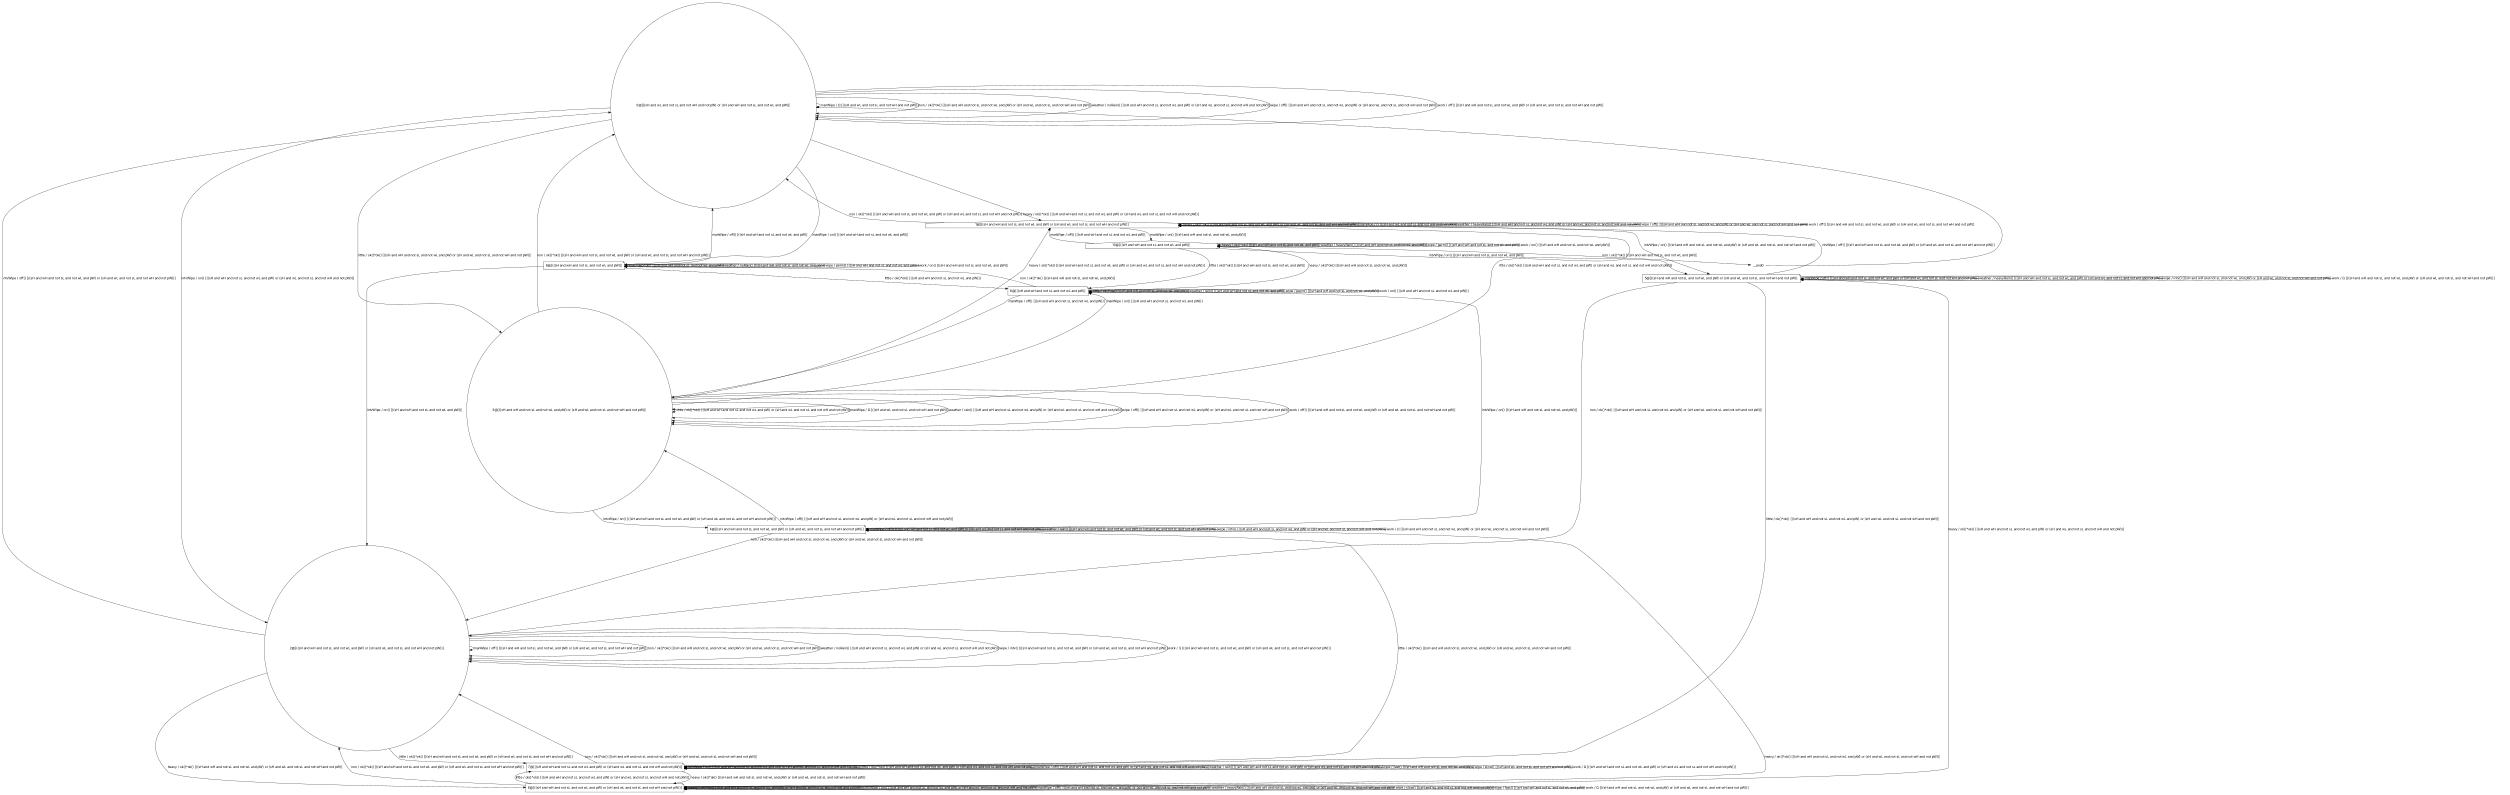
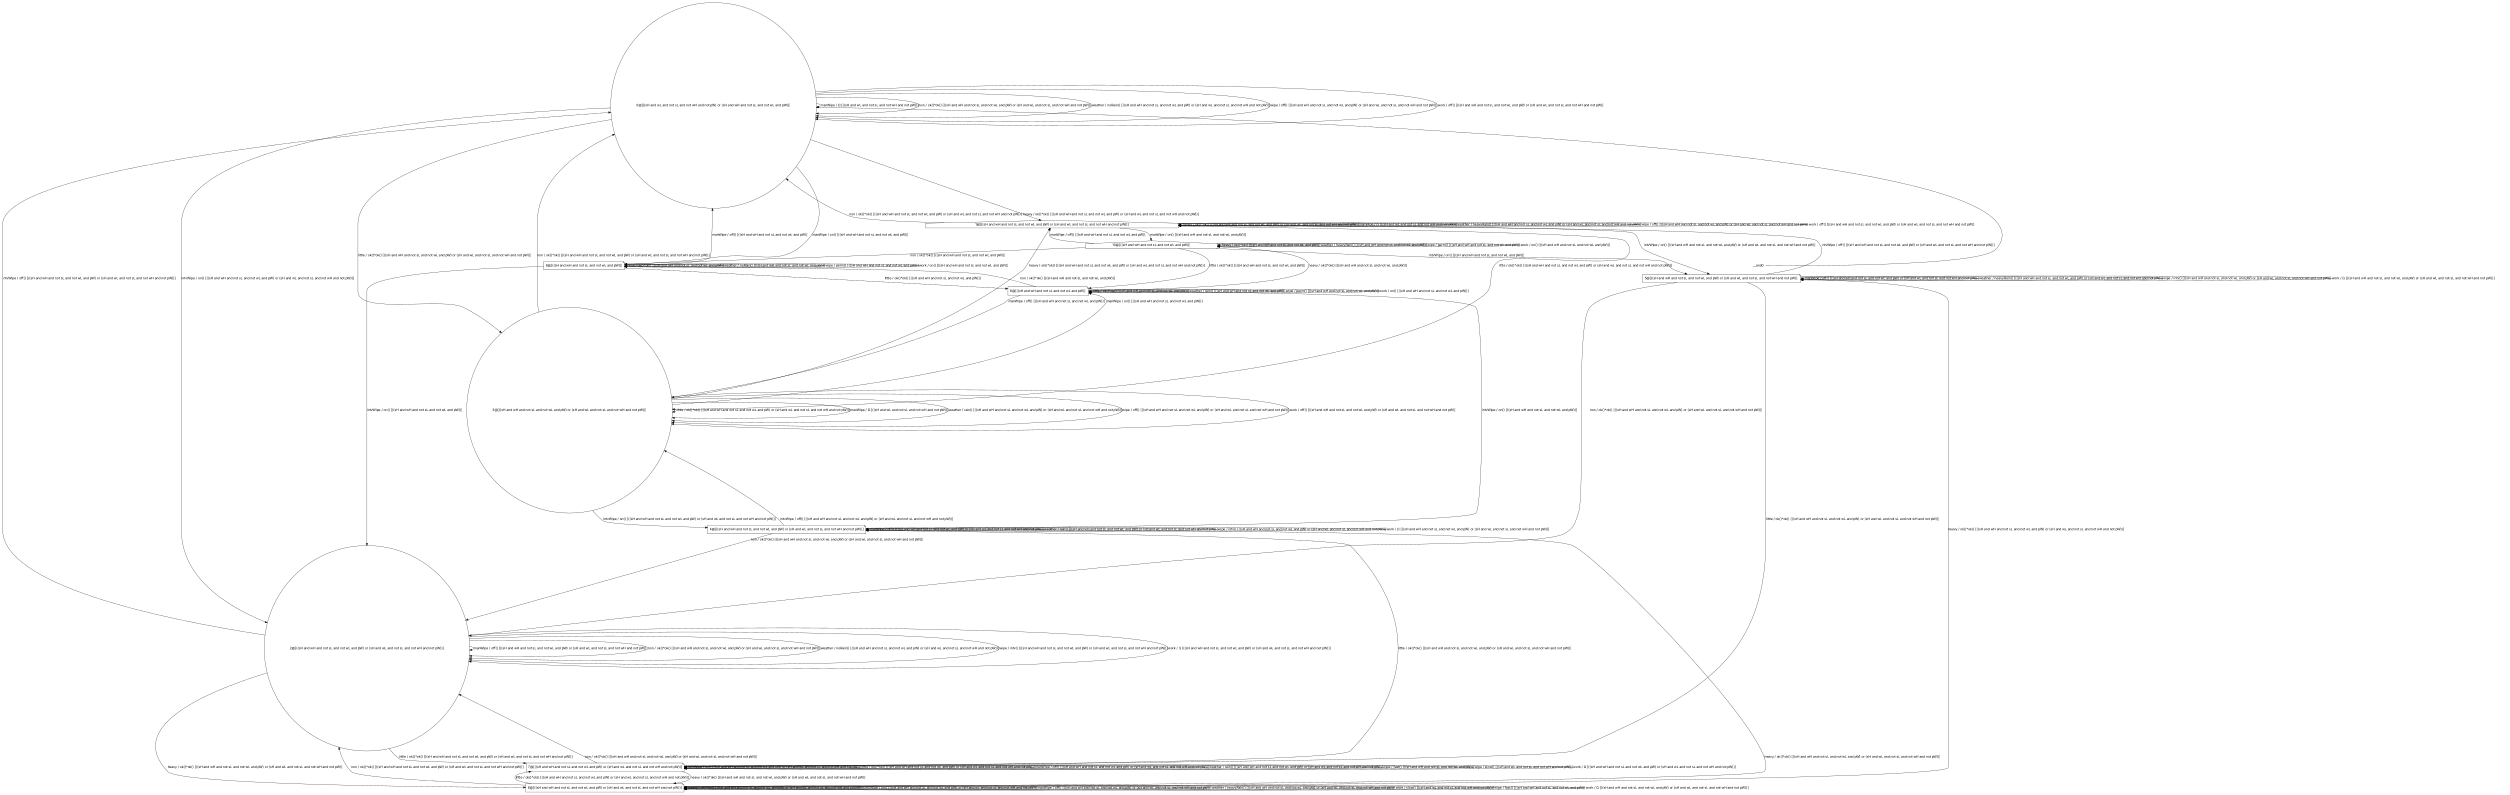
  digraph {
    fontname=Inter
    node [fontname=Inter shape=note]
    edge [fontname=Inter lblstyle="above, sloped"]
    n1 [label="0@[((sH and wL and not sL and not wH and not pW) or (sH and wH and not sL and not wL and pW))]" shape=circle]
    n2 [label="1@[((sH and wH and not sL and not wL and pW) or (sH and wL and not sL and not wH and not pW))]" shape=house]
    n3 [label="2@[((sH and wH and not sL and not wL and pW) or (sH and wL and not sL and not wH and not pW))]" shape=circle]
    n4 [label="3@[((sH and wH and not sL and not wL and pW) or (sH and wL and not sL and not wH and not pW))]" shape=circle]
    n5 [label="8@[((sH and wH and not sL and not wL and pW))]"]
    n6 [label="5@[((sH and wH and not sL and not wL and pW) or (sH and wL and not sL and not wH and not pW))]"]
    n7 [label="10@[((sH and wH and not sL and not wL and pW))]" shape=house]
    n8 [label="6@[((sH and wH and not sL and not wL and pW) or (sH and wL and not sL and not wH and not pW))]"]
    n9 [label="7@[((sH and wH and not sL and not wL and pW) or (sH and wL and not sL and not wH and not pW))]"]
    n10 [label="4@[((sH and wH and not sL and not wL and pW) or (sH and wL and not sL and not wH and not pW))]"]
    n11 [label="9@[((sH and wH and not sL and not wL and pW))]"]
    n12 [height=0 label=__and0 shape=none width=0]
    n1 -> n1 [label="manWipe / Ω [((sH and wL and not sL and not wH and not pW))]"]
    n1 -> n1 [label="non / ok()*ok() [((sH and wH and not sL and not wL and pW) or (sH and wL and not sL and not wH and not pW))]"]
    n1 -> n1 [label="weather / noRain() [((sH and wH and not sL and not wL and pW) or (sH and wL and not sL and not wH and not pW))]"]
    n1 -> n1 [label="wipe / off() [((sH and wH and not sL and not wL and pW) or (sH and wL and not sL and not wH and not pW))]"]
    n1 -> n1 [label="work / off() [((sH and wH and not sL and not wL and pW) or (sH and wL and not sL and not wH and not pW))]"]
    n1 -> n2 [label="heavy / ok()*ok() [((sH and wH and not sL and not wL and pW) or (sH and wL and not sL and not wH and not pW))]"]
    n1 -> n3 [label="intvWipe / on() [((sH and wH and not sL and not wL and pW) or (sH and wL and not sL and not wH and not pW))]"]
    n1 -> n4 [label="little / ok()*ok() [((sH and wH and not sL and not wL and pW) or (sH and wL and not sL and not wH and not pW))]"]
    n1 -> n5 [label="manWipe / on() [((sH and wH and not sL and not wL and pW))]"]
    n2 -> n1 [label="non / ok()*ok() [((sH and wH and not sL and not wL and pW) or (sH and wL and not sL and not wH and not pW))]"]
    n2 -> n2 [label="heavy / ok()*ok() [((sH and wH and not sL and not wL and pW) or (sH and wL and not sL and not wH and not pW))]"]
    n2 -> n2 [label="manWipe / Ω [((sH and wL and not sL and not wH and not pW))]"]
    n2 -> n2 [label="weather / heavyRain() [((sH and wH and not sL and not wL and pW) or (sH and wL and not sL and not wH and not pW))]"]
    n2 -> n2 [label="wipe / off() [((sH and wH and not sL and not wL and pW) or (sH and wL and not sL and not wH and not pW))]"]
    n2 -> n2 [label="work / off() [((sH and wH and not sL and not wL and pW) or (sH and wL and not sL and not wH and not pW))]"]
    n2 -> n4 [label="little / ok()*ok() [((sH and wH and not sL and not wL and pW) or (sH and wL and not sL and not wH and not pW))]"]
    n2 -> n6 [label="intvWipe / on() [((sH and wH and not sL and not wL and pW) or (sH and wL and not sL and not wH and not pW))]"]
    n2 -> n7 [label="manWipe / on() [((sH and wH and not sL and not wL and pW))]"]
    n3 -> n1 [label="intvWipe / off() [((sH and wH and not sL and not wL and pW) or (sH and wL and not sL and not wH and not pW))]"]
    n3 -> n3 [label="manWipe / off() [((sH and wH and not sL and not wL and pW) or (sH and wL and not sL and not wH and not pW))]"]
    n3 -> n3 [label="non / ok()*ok() [((sH and wH and not sL and not wL and pW) or (sH and wL and not sL and not wH and not pW))]"]
    n3 -> n3 [label="weather / noRain() [((sH and wH and not sL and not wL and pW) or (sH and wL and not sL and not wH and not pW))]"]
    n3 -> n3 [label="wipe / intv() [((sH and wH and not sL and not wL and pW) or (sH and wL and not sL and not wH and not pW))]"]
    n3 -> n3 [label="work / Ω [((sH and wH and not sL and not wL and pW) or (sH and wL and not sL and not wH and not pW))]"]
    n3 -> n8 [label="heavy / ok()*ok() [((sH and wH and not sL and not wL and pW) or (sH and wL and not sL and not wH and not pW))]"]
    n3 -> n9 [label="little / ok()*ok() [((sH and wH and not sL and not wL and pW) or (sH and wL and not sL and not wH and not pW))]"]
    n4 -> n1 [label="non / ok()*ok() [((sH and wH and not sL and not wL and pW) or (sH and wL and not sL and not wH and not pW))]"]
    n4 -> n2 [label="heavy / ok()*ok() [((sH and wH and not sL and not wL and pW) or (sH and wL and not sL and not wH and not pW))]"]
    n4 -> n4 [label="little / ok()*ok() [((sH and wH and not sL and not wL and pW) or (sH and wL and not sL and not wH and not pW))]"]
    n4 -> n4 [label="manWipe / Ω [((sH and wL and not sL and not wH and not pW))]"]
    n4 -> n4 [label="weather / rain() [((sH and wH and not sL and not wL and pW) or (sH and wL and not sL and not wH and not pW))]"]
    n4 -> n4 [label="wipe / off() [((sH and wH and not sL and not wL and pW) or (sH and wL and not sL and not wH and not pW))]"]
    n4 -> n4 [label="work / off() [((sH and wH and not sL and not wL and pW) or (sH and wL and not sL and not wH and not pW))]"]
    n4 -> n10 [label="intvWipe / on() [((sH and wH and not sL and not wL and pW) or (sH and wL and not sL and not wH and not pW))]"]
    n4 -> n11 [label="manWipe / on() [((sH and wH and not sL and not wL and pW))]"]
    n5 -> n1 [label="manWipe / off() [((sH and wH and not sL and not wL and pW))]"]
    n5 -> n3 [label="intvWipe / on() [((sH and wH and not sL and not wL and pW))]"]
    n5 -> n5 [label="non / ok()*ok() [((sH and wH and not sL and not wL and pW))]"]
    n5 -> n5 [label="weather / noRain() [((sH and wH and not sL and not wL and pW))]"]
    n5 -> n5 [label="wipe / perm() [((sH and wH and not sL and not wL and pW))]"]
    n5 -> n5 [label="work / on() [((sH and wH and not sL and not wL and pW))]"]
    n5 -> n11 [label="little / ok()*ok() [((sH and wH and not sL and not wL and pW))]"]
    n6 -> n2 [label="intvWipe / off() [((sH and wH and not sL and not wL and pW) or (sH and wL and not sL and not wH and not pW))]"]
    n6 -> n3 [label="non / ok()*ok() [((sH and wH and not sL and not wL and pW) or (sH and wL and not sL and not wH and not pW))]"]
    n6 -> n6 [label="manWipe / off() [((sH and wH and not sL and not wL and pW) or (sH and wL and not sL and not wH and not pW))]"]
    n6 -> n6 [label="weather / heavyRain() [((sH and wH and not sL and not wL and pW) or (sH and wL and not sL and not wH and not pW))]"]
    n6 -> n6 [label="wipe / intv() [((sH and wH and not sL and not wL and pW) or (sH and wL and not sL and not wH and not pW))]"]
    n6 -> n6 [label="work / Ω [((sH and wH and not sL and not wL and pW) or (sH and wL and not sL and not wH and not pW))]"]
    n6 -> n8 [label="heavy / ok()*ok() [((sH and wH and not sL and not wL and pW) or (sH and wL and not sL and not wH and not pW))]"]
    n6 -> n9 [label="little / ok()*ok() [((sH and wH and not sL and not wL and pW) or (sH and wL and not sL and not wH and not pW))]"]
    n7 -> n2 [label="manWipe / off() [((sH and wH and not sL and not wL and pW))]"]
-   n7 -> n12 [label="non / ok()*ok() [((sH and wH and not sL and not wL and pW))]"]
+   n7 -> n5 [label="non / ok()*ok() [((sH and wH and not sL and not wL and pW))]"]
    n7 -> n6 [label="intvWipe / on() [((sH and wH and not sL and not wL and pW))]"]
    n7 -> n7 [label="heavy / ok()*ok() [((sH and wH and not sL and not wL and pW))]"]
    n7 -> n7 [label="weather / heavyRain() [((sH and wH and not sL and not wL and pW))]"]
    n7 -> n7 [label="wipe / perm() [((sH and wH and not sL and not wL and pW))]"]
    n7 -> n7 [label="work / on() [((sH and wH and not sL and not wL and pW))]"]
    n7 -> n11 [label="little / ok()*ok() [((sH and wH and not sL and not wL and pW))]"]
    n8 -> n3 [label="non / ok()*ok() [((sH and wH and not sL and not wL and pW) or (sH and wL and not sL and not wH and not pW))]"]
    n8 -> n8 [label="heavy / ok()*ok() [((sH and wH and not sL and not wL and pW) or (sH and wL and not sL and not wH and not pW))]"]
    n8 -> n8 [label="intvWipe / on() [((sH and wH and not sL and not wL and pW) or (sH and wL and not sL and not wH and not pW))]"]
    n8 -> n8 [label="manWipe / off() [((sH and wH and not sL and not wL and pW) or (sH and wL and not sL and not wH and not pW))]"]
    n8 -> n8 [label="weather / heavyRain() [((sH and wH and not sL and not wL and pW) or (sH and wL and not sL and not wH and not pW))]"]
    n8 -> n8 [label="wipe / slow() [((sH and wL and not sL and not wH and not pW))]"]
    n8 -> n8 [label="wipe / fast() [((sH and wH and not sL and not wL and pW))]"]
    n8 -> n8 [label="work / Ω [((sH and wH and not sL and not wL and pW) or (sH and wL and not sL and not wH and not pW))]"]
    n8 -> n9 [label="little / ok()*ok() [((sH and wH and not sL and not wL and pW) or (sH and wL and not sL and not wH and not pW))]"]
    n9 -> n3 [label="non / ok()*ok() [((sH and wH and not sL and not wL and pW) or (sH and wL and not sL and not wH and not pW))]"]
    n9 -> n8 [label="heavy / ok()*ok() [((sH and wH and not sL and not wL and pW) or (sH and wL and not sL and not wH and not pW))]"]
    n9 -> n9 [label="intvWipe / on() [((sH and wH and not sL and not wL and pW) or (sH and wL and not sL and not wH and not pW))]"]
    n9 -> n9 [label="little / ok()*ok() [((sH and wH and not sL and not wL and pW) or (sH and wL and not sL and not wH and not pW))]"]
    n9 -> n9 [label="manWipe / off() [((sH and wH and not sL and not wL and pW) or (sH and wL and not sL and not wH and not pW))]"]
    n9 -> n9 [label="weather / rain() [((sH and wH and not sL and not wL and pW) or (sH and wL and not sL and not wH and not pW))]"]
    n9 -> n9 [label="wipe / fast() [((sH and wH and not sL and not wL and pW))]"]
    n9 -> n9 [label="wipe / slow() [((sH and wL and not sL and not wH and not pW))]"]
    n9 -> n9 [label="work / Ω [((sH and wH and not sL and not wL and pW) or (sH and wL and not sL and not wH and not pW))]"]
    n10 -> n3 [label="non / ok()*ok() [((sH and wH and not sL and not wL and pW) or (sH and wL and not sL and not wH and not pW))]"]
    n10 -> n4 [label="intvWipe / off() [((sH and wH and not sL and not wL and pW) or (sH and wL and not sL and not wH and not pW))]"]
    n10 -> n8 [label="heavy / ok()*ok() [((sH and wH and not sL and not wL and pW) or (sH and wL and not sL and not wH and not pW))]"]
    n10 -> n9 [label="little / ok()*ok() [((sH and wH and not sL and not wL and pW) or (sH and wL and not sL and not wH and not pW))]"]
    n10 -> n10 [label="manWipe / off() [((sH and wH and not sL and not wL and pW) or (sH and wL and not sL and not wH and not pW))]"]
    n10 -> n10 [label="weather / rain() [((sH and wH and not sL and not wL and pW) or (sH and wL and not sL and not wH and not pW))]"]
    n10 -> n10 [label="wipe / intv() [((sH and wH and not sL and not wL and pW) or (sH and wL and not sL and not wH and not pW))]"]
    n10 -> n10 [label="work / Ω [((sH and wH and not sL and not wL and pW) or (sH and wL and not sL and not wH and not pW))]"]
    n11 -> n4 [label="manWipe / off() [((sH and wH and not sL and not wL and pW))]"]
    n11 -> n5 [label="non / ok()*ok() [((sH and wH and not sL and not wL and pW))]"]
    n11 -> n7 [label="heavy / ok()*ok() [((sH and wH and not sL and not wL and pW))]"]
    n11 -> n10 [label="intvWipe / on() [((sH and wH and not sL and not wL and pW))]"]
    n11 -> n11 [label="little / ok()*ok() [((sH and wH and not sL and not wL and pW))]"]
    n11 -> n11 [label="weather / rain() [((sH and wH and not sL and not wL and pW))]"]
    n11 -> n11 [label="wipe / perm() [((sH and wH and not sL and not wL and pW))]"]
    n11 -> n11 [label="work / on() [((sH and wH and not sL and not wL and pW))]"]
    n12 -> n1
  }
